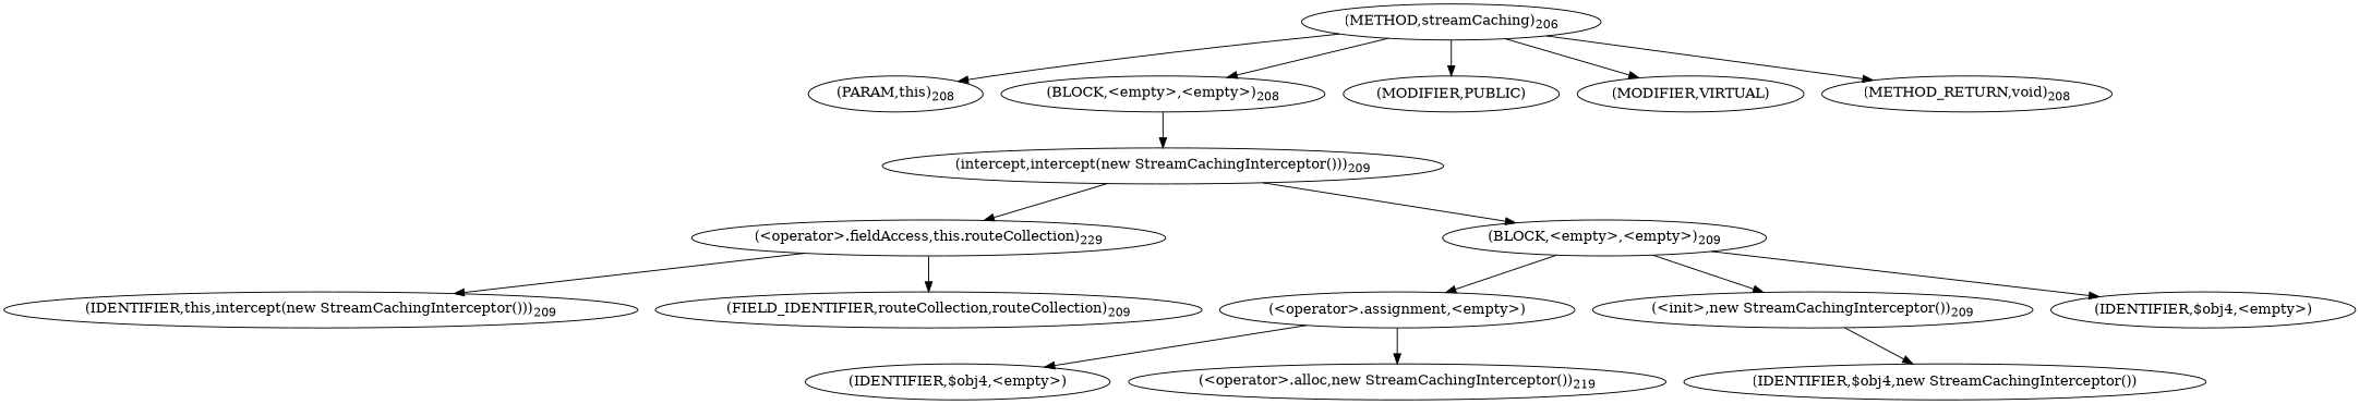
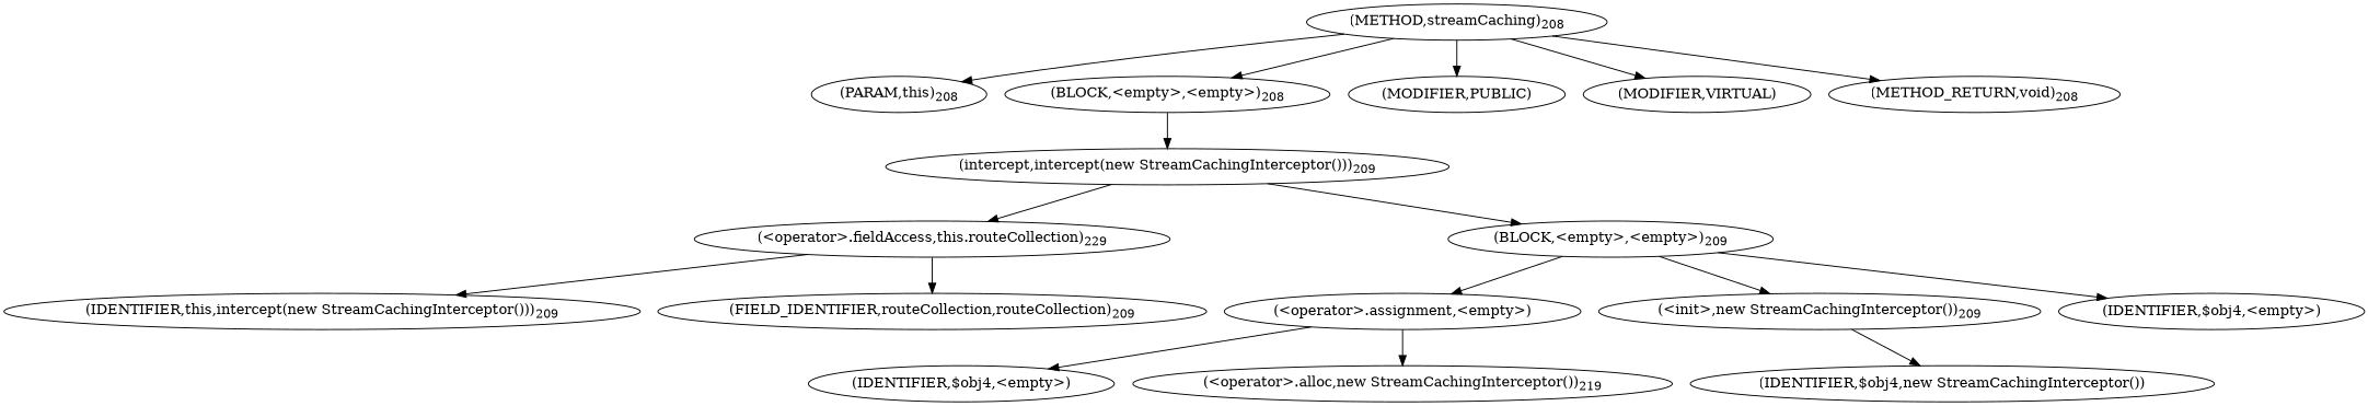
  digraph {
-   n1 [label=<(METHOD,streamCaching)<SUB>206</SUB>>]
+   n1 [label=<(METHOD,streamCaching)<SUB>208</SUB>>]
    n2 [label=<(PARAM,this)<SUB>208</SUB>>]
    n3 [label=<(BLOCK,&lt;empty&gt;,&lt;empty&gt;)<SUB>208</SUB>>]
    n4 [label=<(MODIFIER,PUBLIC)>]
    n5 [label=<(MODIFIER,VIRTUAL)>]
    n6 [label=<(METHOD_RETURN,void)<SUB>208</SUB>>]
    n7 [label=<(intercept,intercept(new StreamCachingInterceptor()))<SUB>209</SUB>>]
    n8 [label=<(&lt;operator&gt;.fieldAccess,this.routeCollection)<SUB>229</SUB>>]
    n9 [label=<(BLOCK,&lt;empty&gt;,&lt;empty&gt;)<SUB>209</SUB>>]
    n10 [label=<(IDENTIFIER,this,intercept(new StreamCachingInterceptor()))<SUB>209</SUB>>]
    n11 [label=<(FIELD_IDENTIFIER,routeCollection,routeCollection)<SUB>209</SUB>>]
    n12 [label=<(&lt;operator&gt;.assignment,&lt;empty&gt;)>]
    n13 [label=<(&lt;init&gt;,new StreamCachingInterceptor())<SUB>209</SUB>>]
    n14 [label=<(IDENTIFIER,$obj4,&lt;empty&gt;)>]
    n15 [label=<(IDENTIFIER,$obj4,&lt;empty&gt;)>]
    n16 [label=<(&lt;operator&gt;.alloc,new StreamCachingInterceptor())<SUB>219</SUB>>]
    n17 [label=<(IDENTIFIER,$obj4,new StreamCachingInterceptor())>]
    n1 -> n2
    n1 -> n3
    n1 -> n4
    n1 -> n5
    n1 -> n6
    n3 -> n7
    n7 -> n8
    n7 -> n9
    n8 -> n10
    n8 -> n11
    n9 -> n12
    n9 -> n13
    n9 -> n14
    n12 -> n15
    n12 -> n16
    n13 -> n17
  }
